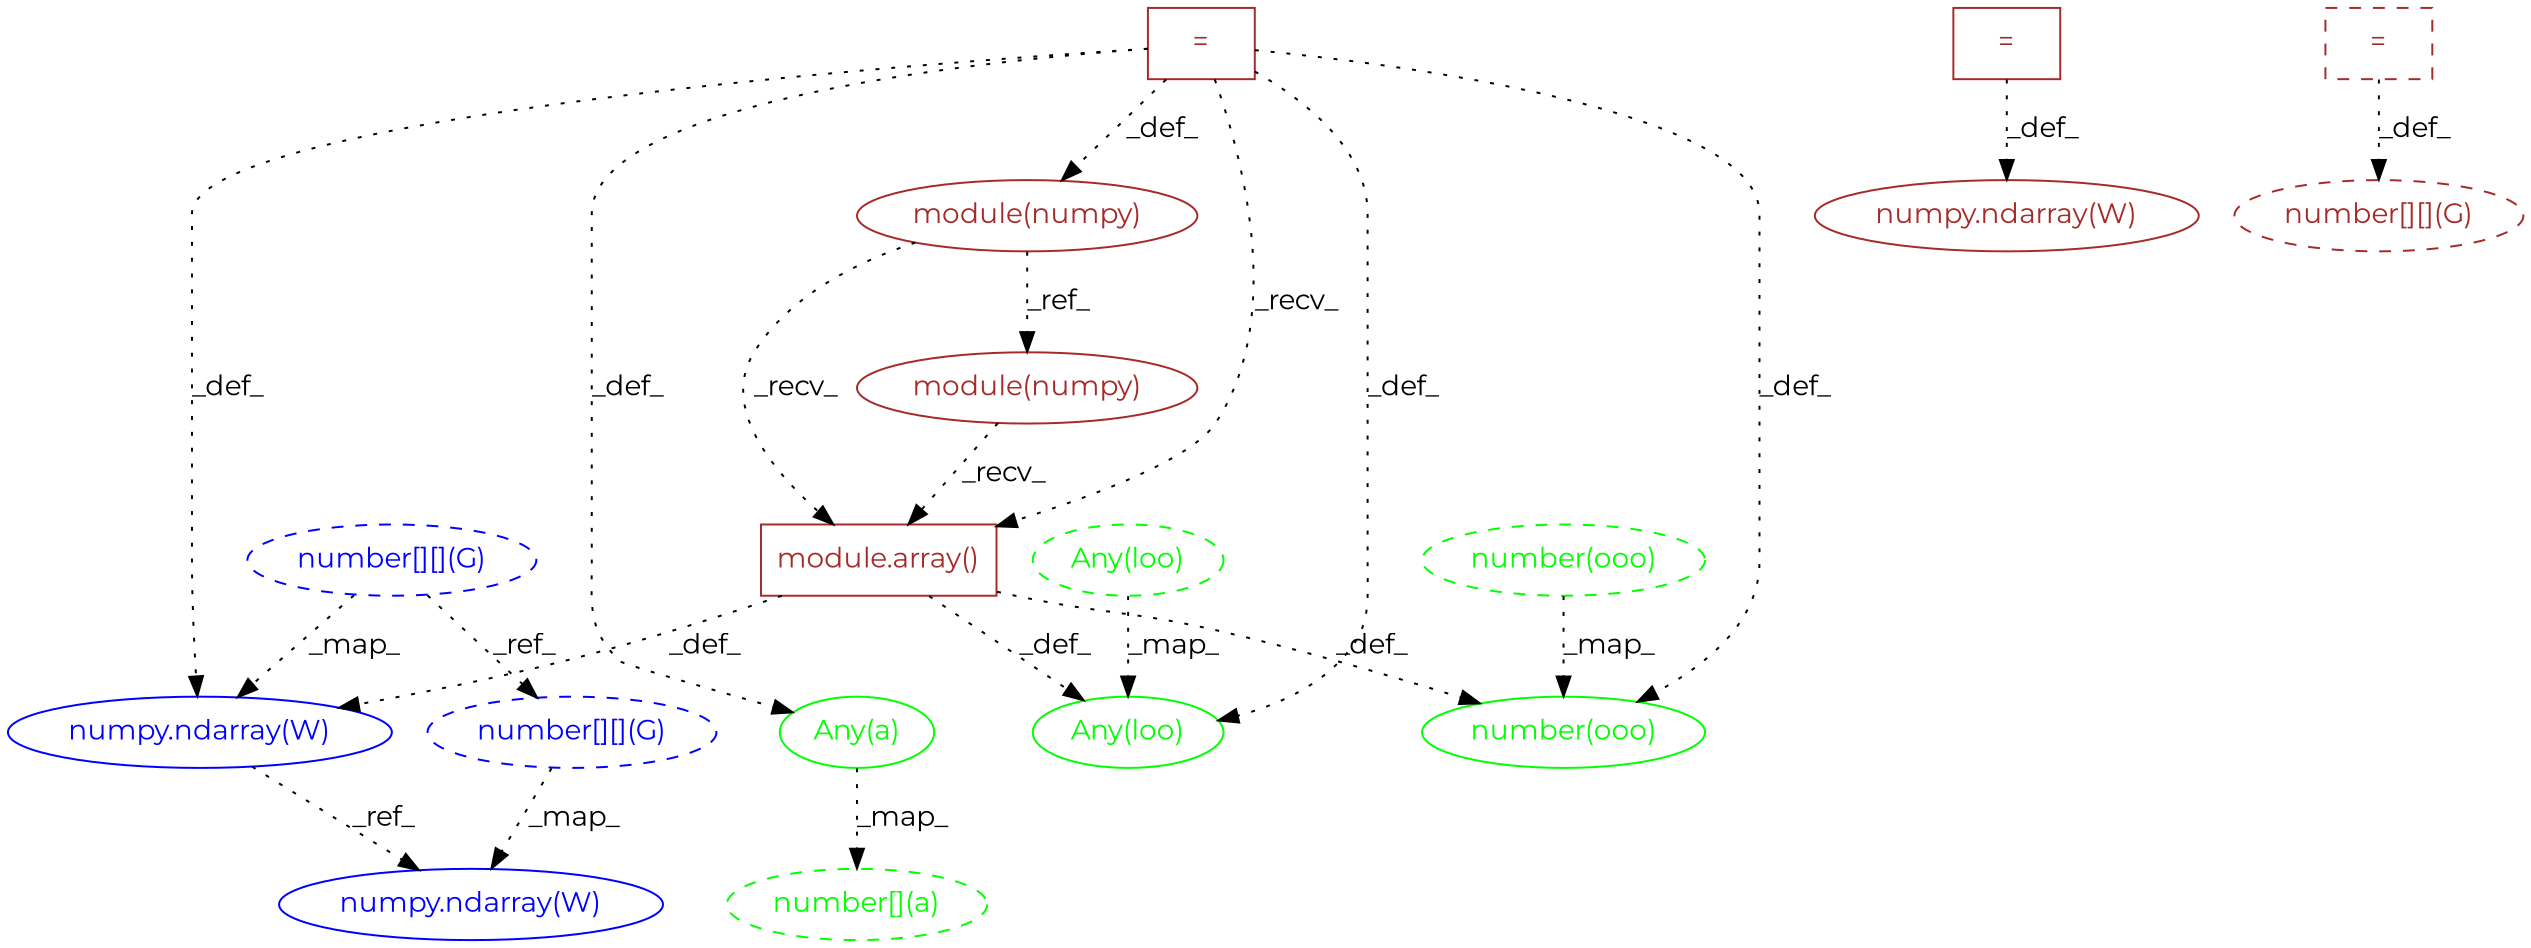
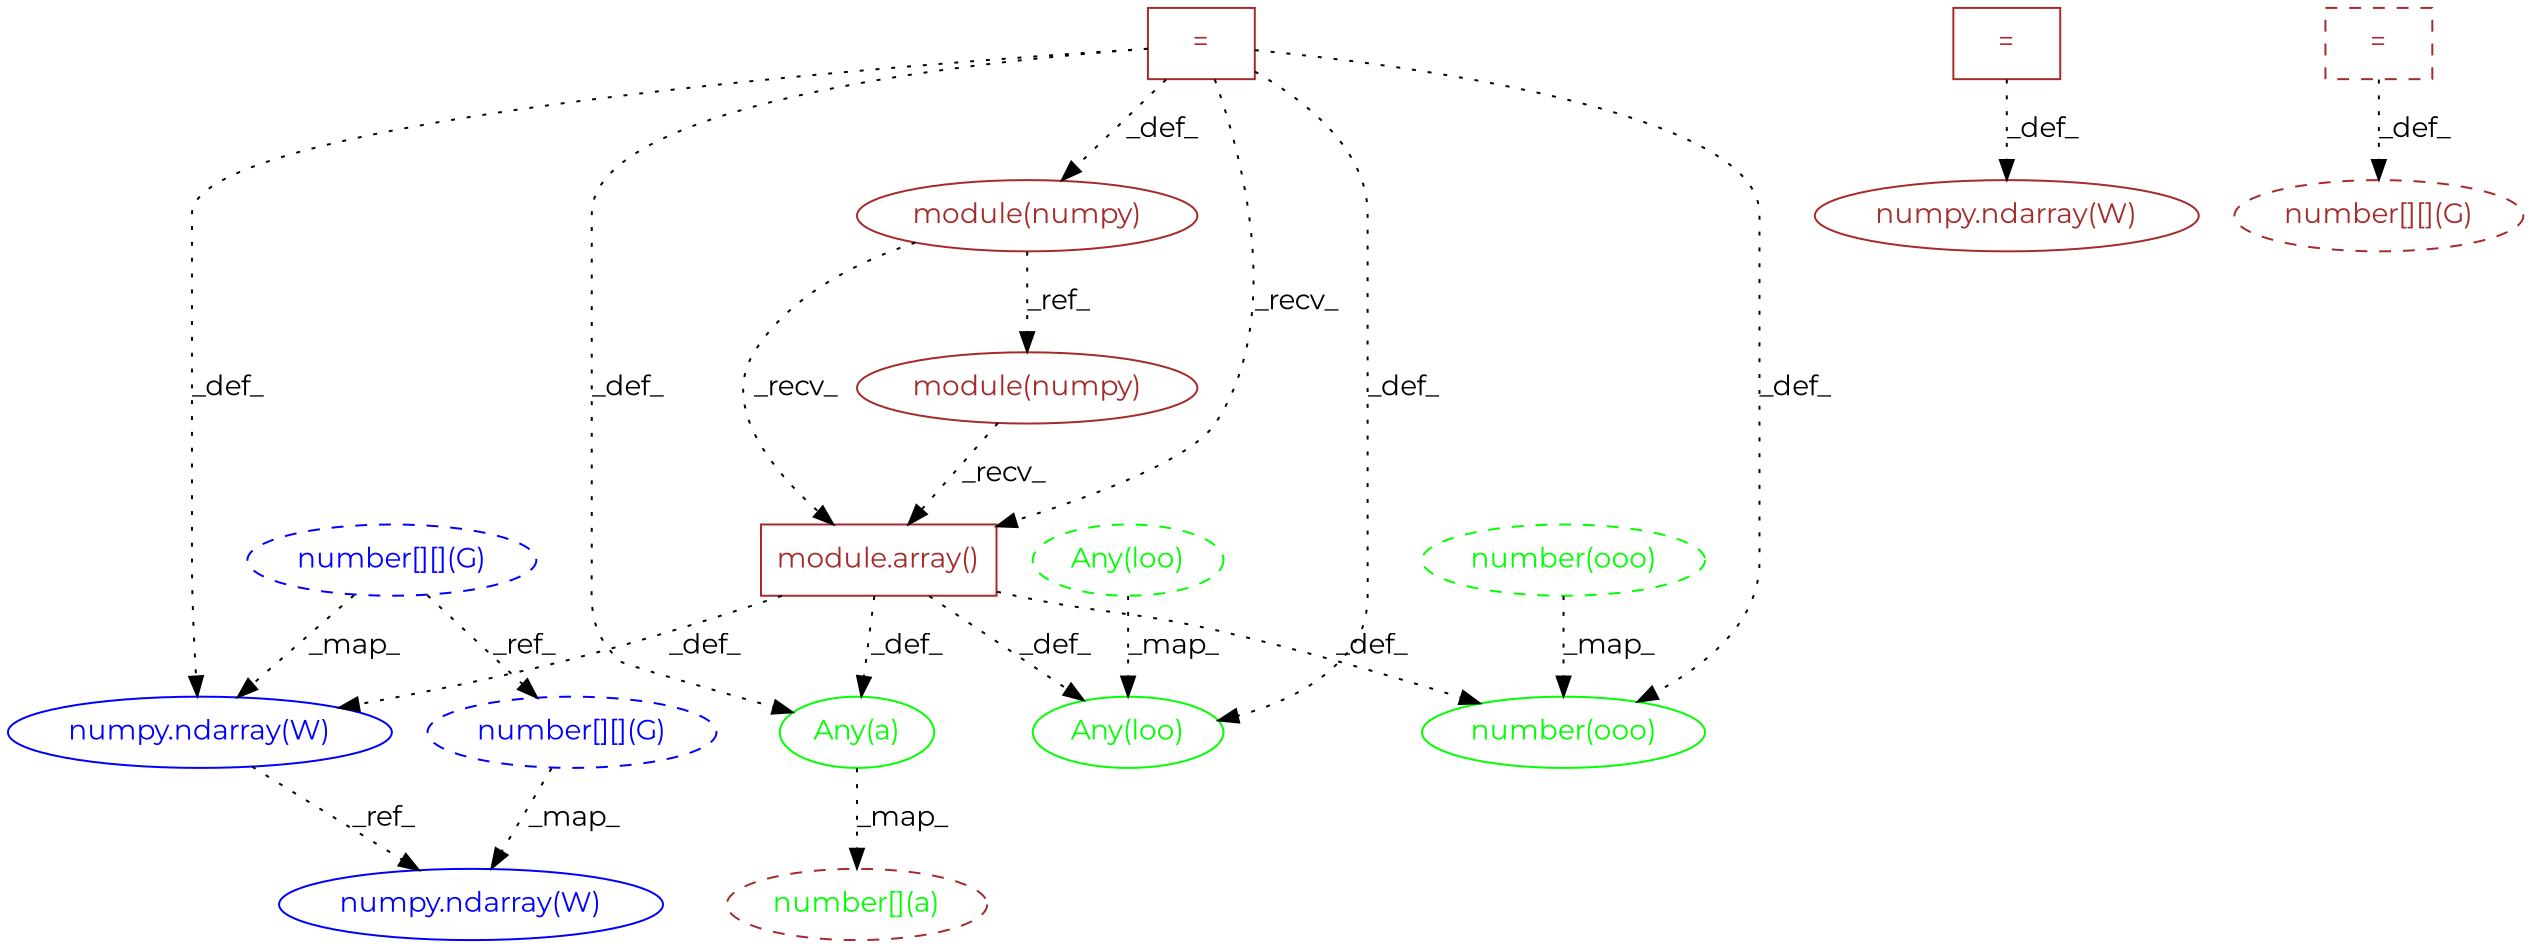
  digraph {
    fontname=Montserrat
    node [color=brown fontcolor=brown fontname=Montserrat shape=ellipse style=solid]
    edge [fontname=Montserrat style=dotted]
    n1 [color=blue fontcolor=blue label="numpy.ndarray(W)"]
    n2 [color=blue fontcolor=blue label="number[][](G)" style=dashed]
    n3 [label="module.array()" shape=box]
    n4 [color=green fontcolor=green label="Any(loo)"]
    n5 [color=green fontcolor=green label="Any(a)"]
    n6 [color=green fontcolor=green label="number(ooo)"]
    n7 [color=blue fontcolor=blue label="numpy.ndarray(W)"]
-   n8 [color=green fontcolor=green label="number[](a)" style=dashed]
+   n8 [fontcolor=green label="number[](a)" style=dashed]
    n9 [color=green fontcolor=green label="number(ooo)" style=dashed]
    n10 [label="=" shape=box]
    n11 [label="module(numpy)"]
    n12 [label="module(numpy)"]
    n13 [label="numpy.ndarray(W)"]
    n14 [color=blue fontcolor=blue label="number[][](G)" style=dashed]
    n15 [label="=" shape=box]
    n16 [color=green fontcolor=green label="Any(loo)" style=dashed]
    n17 [label="=" shape=box style=dashed]
    n18 [label="number[][](G)" style=dashed]
    n2 -> n1 [label=_map_]
    n3 -> n4 [label=_def_]
+   n3 -> n5 [label=_def_]
    n3 -> n6 [label=_def_]
    n3 -> n7 [label=_def_]
    n5 -> n8 [label=_map_]
    n7 -> n1 [label=_ref_]
    n9 -> n6 [label=_map_]
    n10 -> n3 [label=_recv_]
    n10 -> n4 [label=_def_]
    n10 -> n5 [label=_def_]
    n10 -> n6 [label=_def_]
    n10 -> n7 [label=_def_]
    n10 -> n11 [label=_def_]
    n11 -> n3 [label=_recv_]
    n11 -> n12 [label=_ref_]
    n12 -> n3 [label=_recv_]
    n14 -> n2 [label=_ref_]
    n14 -> n7 [label=_map_]
    n15 -> n13 [label=_def_]
    n16 -> n4 [label=_map_]
    n17 -> n18 [label=_def_]
  }
